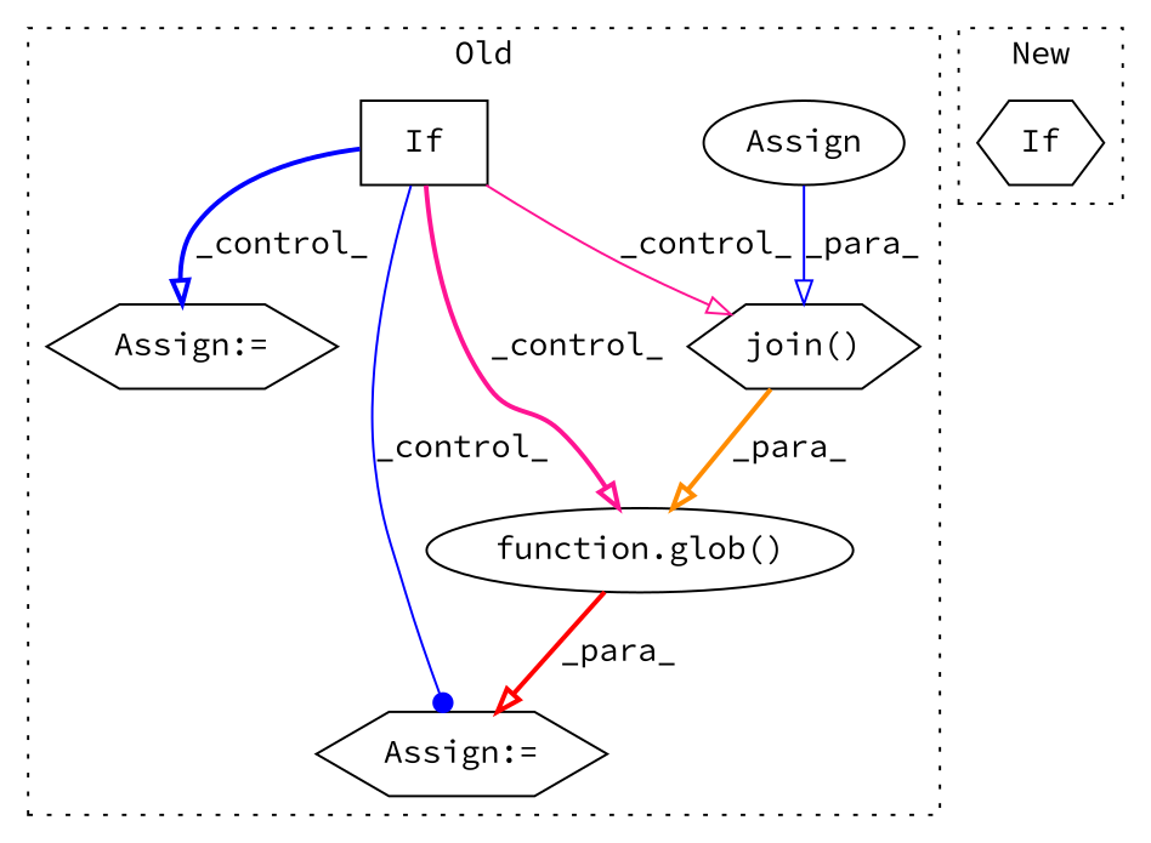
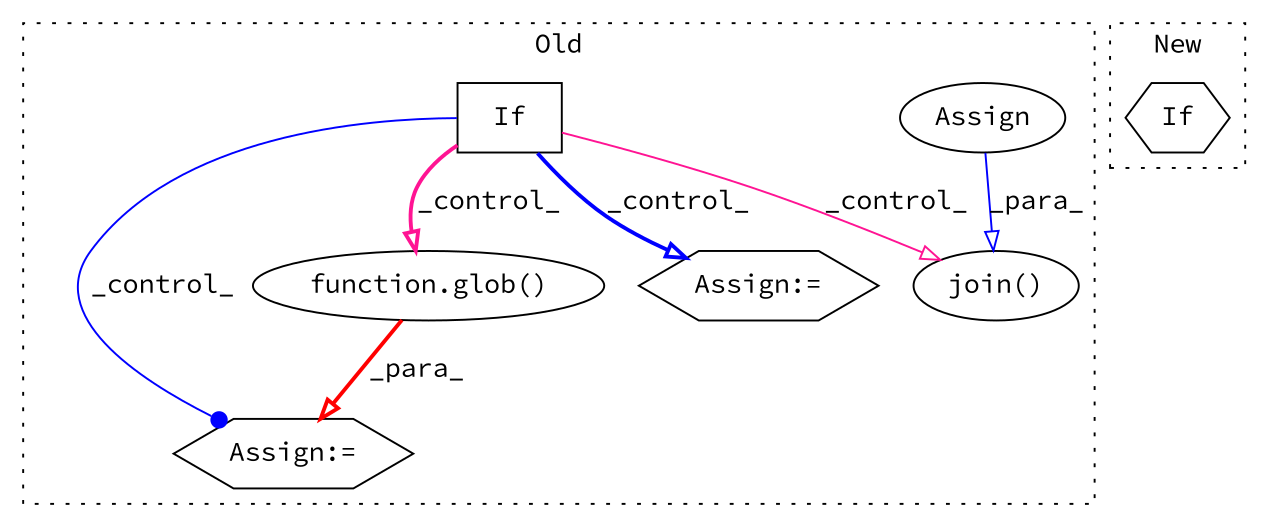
  digraph {
    fontname="Source Code Pro"
    node [a=75 fontname="Source Code Pro" l=3 shape=ellipse]
    edge [arrowhead=onormal color=blue fontname="Source Code Pro" style=bold]
    n1 [l="5,1" label="function.glob()" s="5243,5285"]
-   n2 [l="13,1" label="join()" s="5248,5284" shape=hexagon]
+   n2 [l="13,1" label="join()" s="5248,5284"]
    n3 [a=66 label=Assign s=5281]
    n4 [a=96 label=If s=5094 shape=box]
    n5 [a=68 label="Assign:=" s=5398 shape=hexagon]
    n6 [a=68 label="Assign:=" s=5240 shape=hexagon]
    n7 [a=96 label=If s=5092 shape=hexagon]
    subgraph cluster_1 {
      label=Old
      style=dotted
      n1
      n2
      n3
      n4
      n5
      n6
    }
    subgraph cluster_2 {
      label=New
      style=dotted
      n7
    }
    n1 -> n6 [color=red label=_para_]
-   n2 -> n1 [color=darkorange label=_para_]
    n3 -> n2 [label=_para_ style=solid]
    n4 -> n1 [color=deeppink label=_control_]
    n4 -> n2 [color=deeppink label=_control_ style=solid]
    n4 -> n5 [label=_control_]
    n4 -> n6 [arrowhead=dot label=_control_ style=solid]
  }
